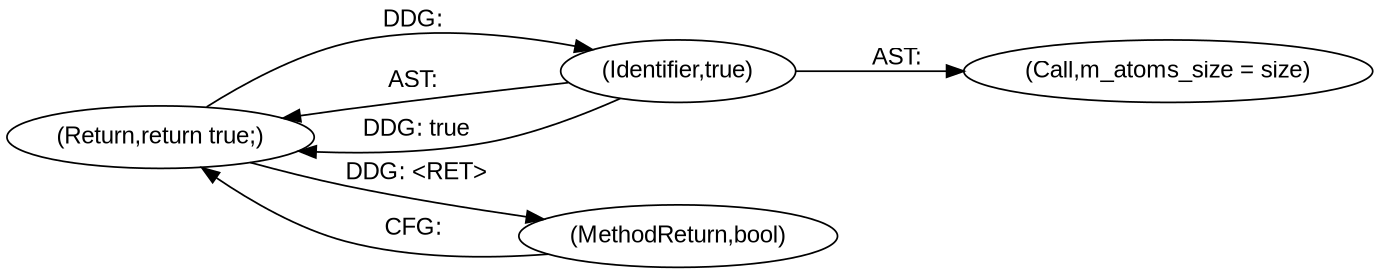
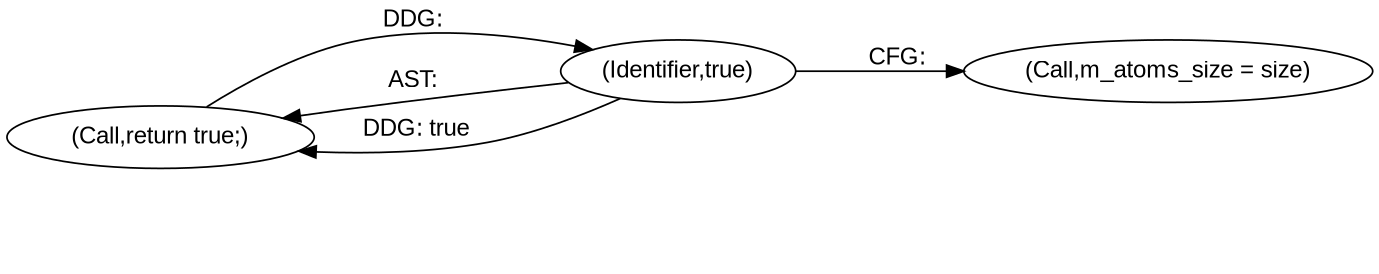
  digraph {
    fontname="Liberation Sans"
    rankdir=LR
    node [fontname="Liberation Sans"]
    edge [fontname="Liberation Sans"]
-   n1 [label="(Return,return true;)"]
+   n1 [label="(Call,return true;)"]
    n2 [label="(Identifier,true)"]
-   n3 [label="(MethodReturn,bool)"]
    n4 [label="(Call,m_atoms_size = size)"]
    n1 -> n2 [label="DDG: "]
-   n1 -> n3 [label="DDG: <RET>"]
    n2 -> n1 [label="AST: "]
    n2 -> n1 [label="DDG: true"]
-   n2 -> n4 [label="AST: "]
-   n3 -> n1 [label="CFG: "]
+   n2 -> n4 [label="CFG: "]
  }
